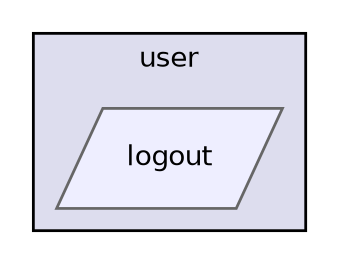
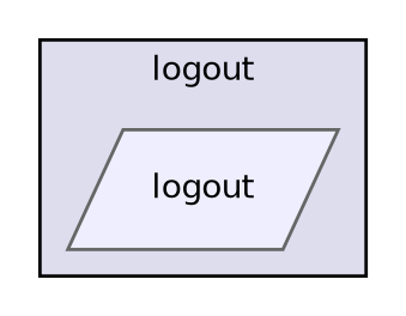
  digraph {
    compound=true
    n1 [fillcolor="#eeeeff" fontname=Helvetica fontsize=10 label=logout pencolor=black shape=parallelogram style=filled color=gray40]
    subgraph cluster_1 {
      bgcolor="#ddddee"
      fontname=Helvetica
      fontsize=10
-     label=user
+     label=logout
      pencolor=black
      n1
    }
  }
